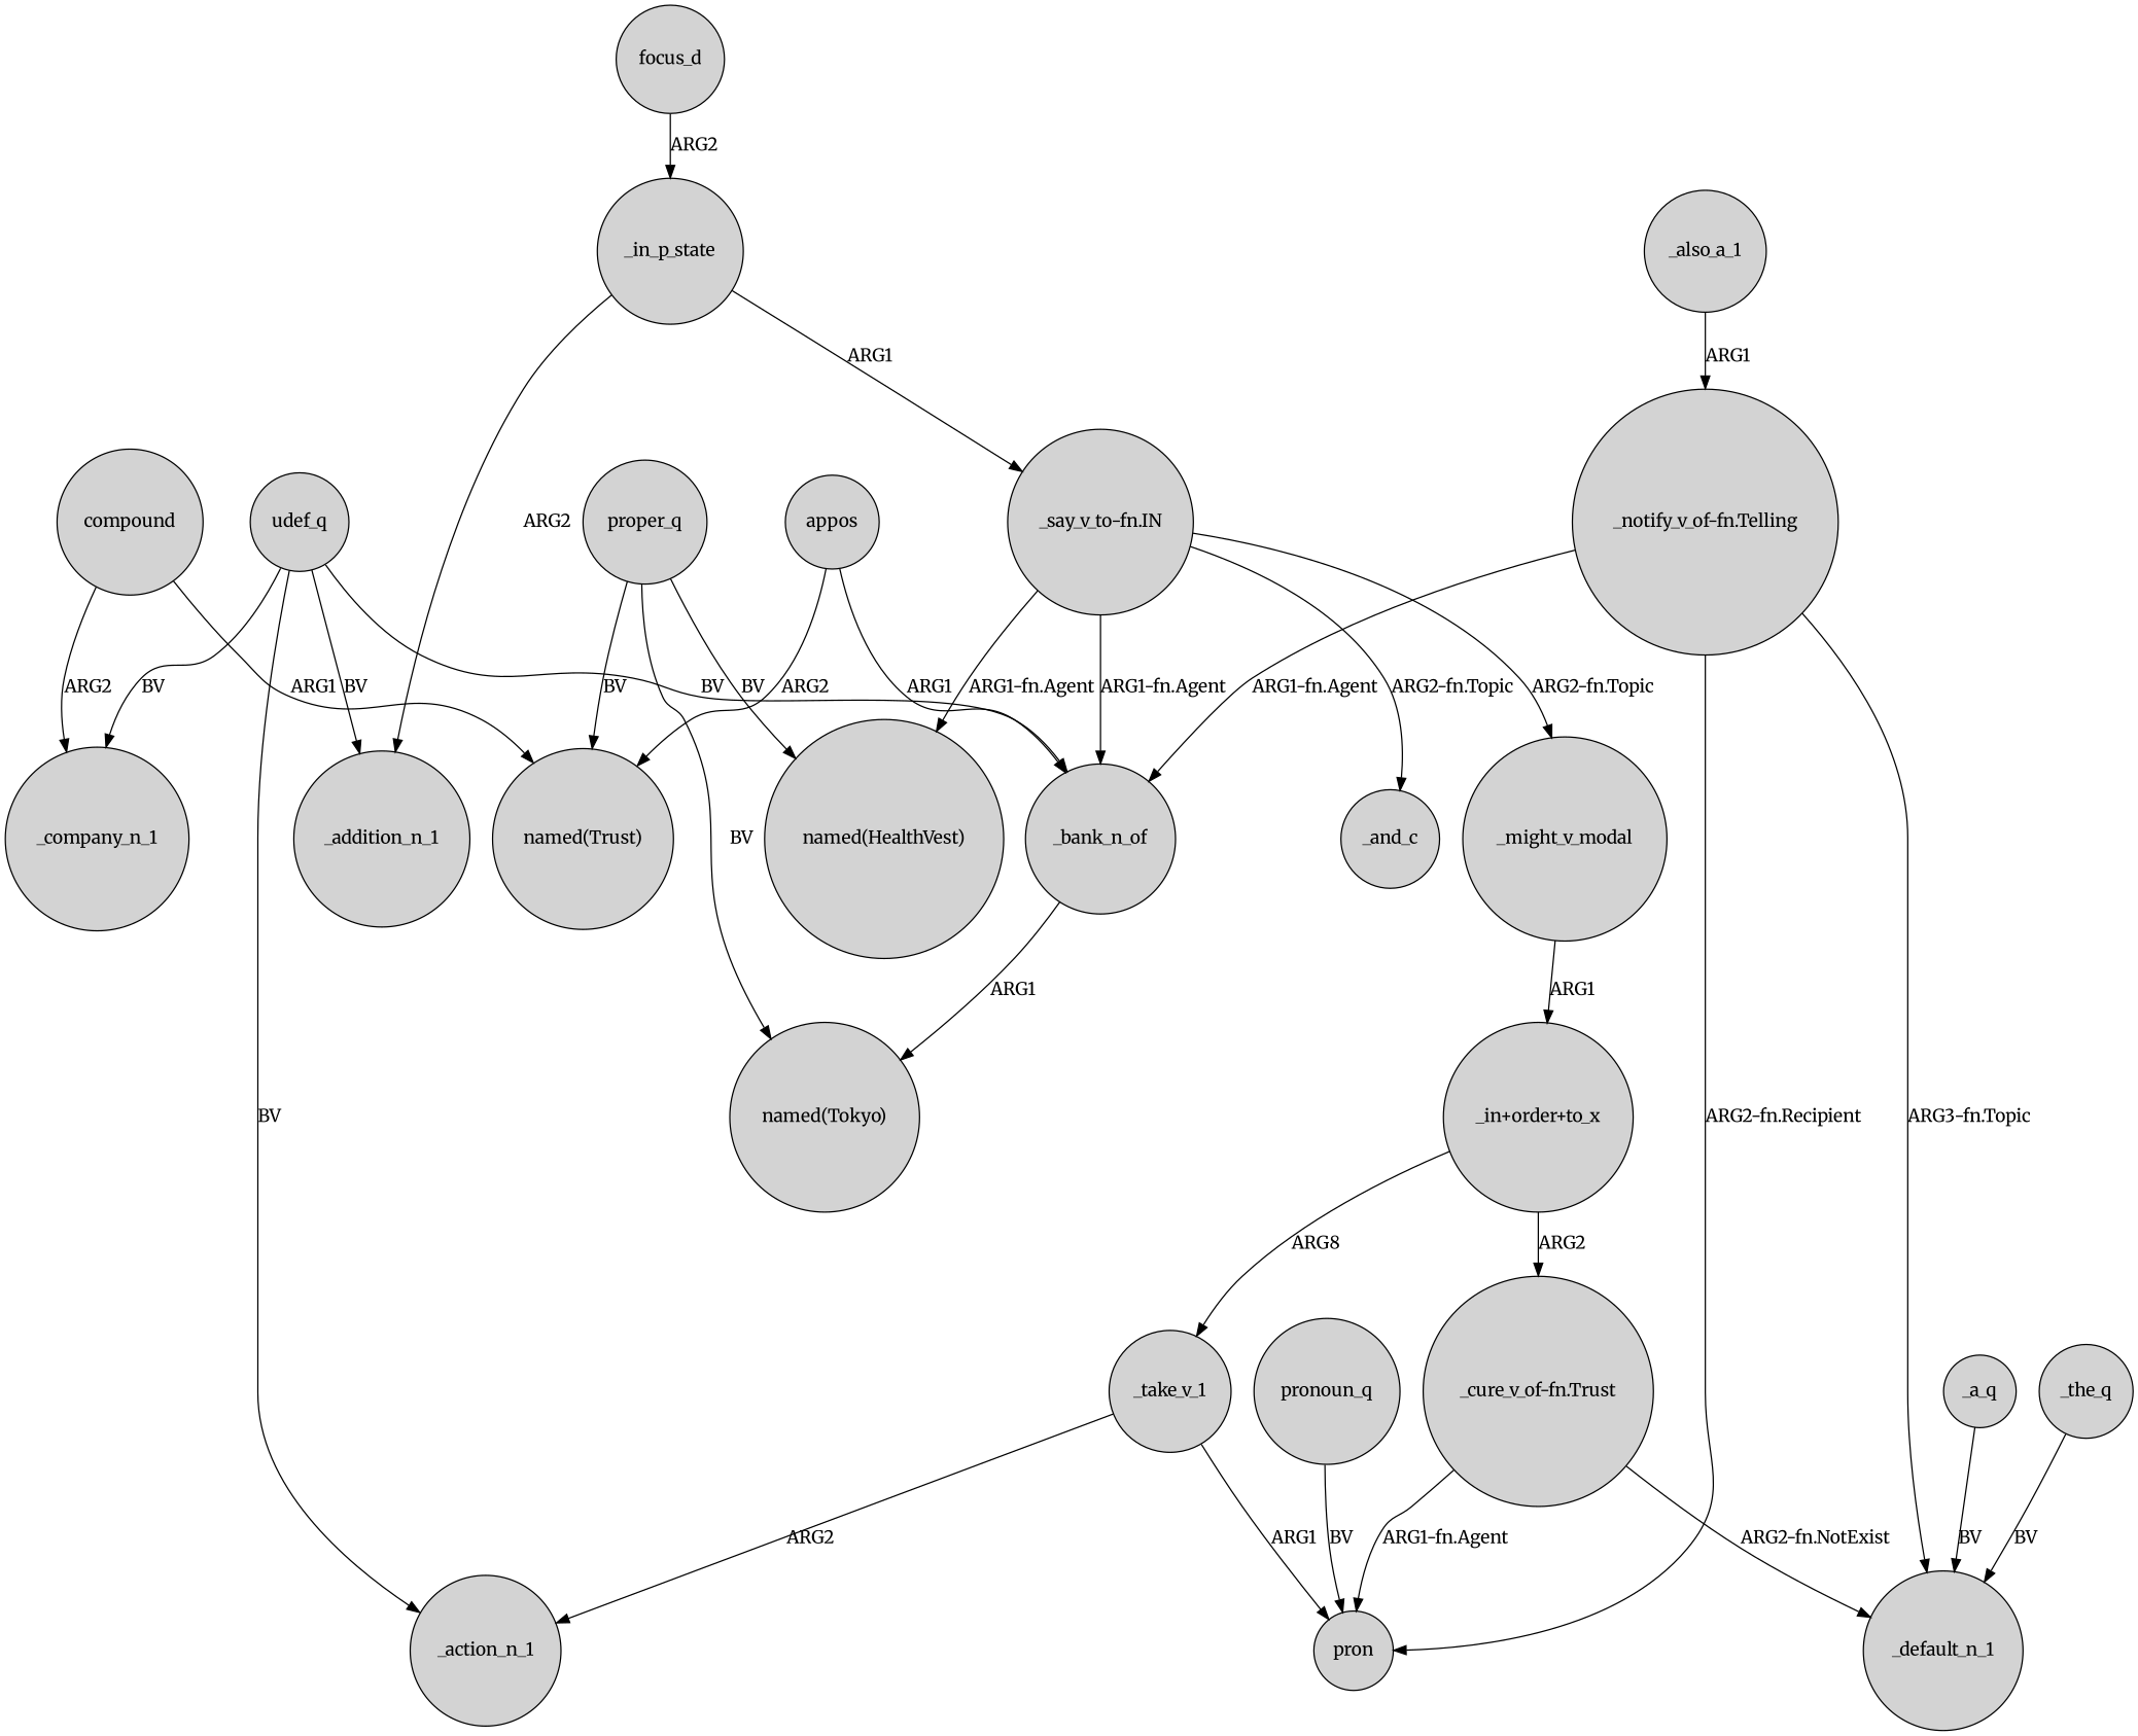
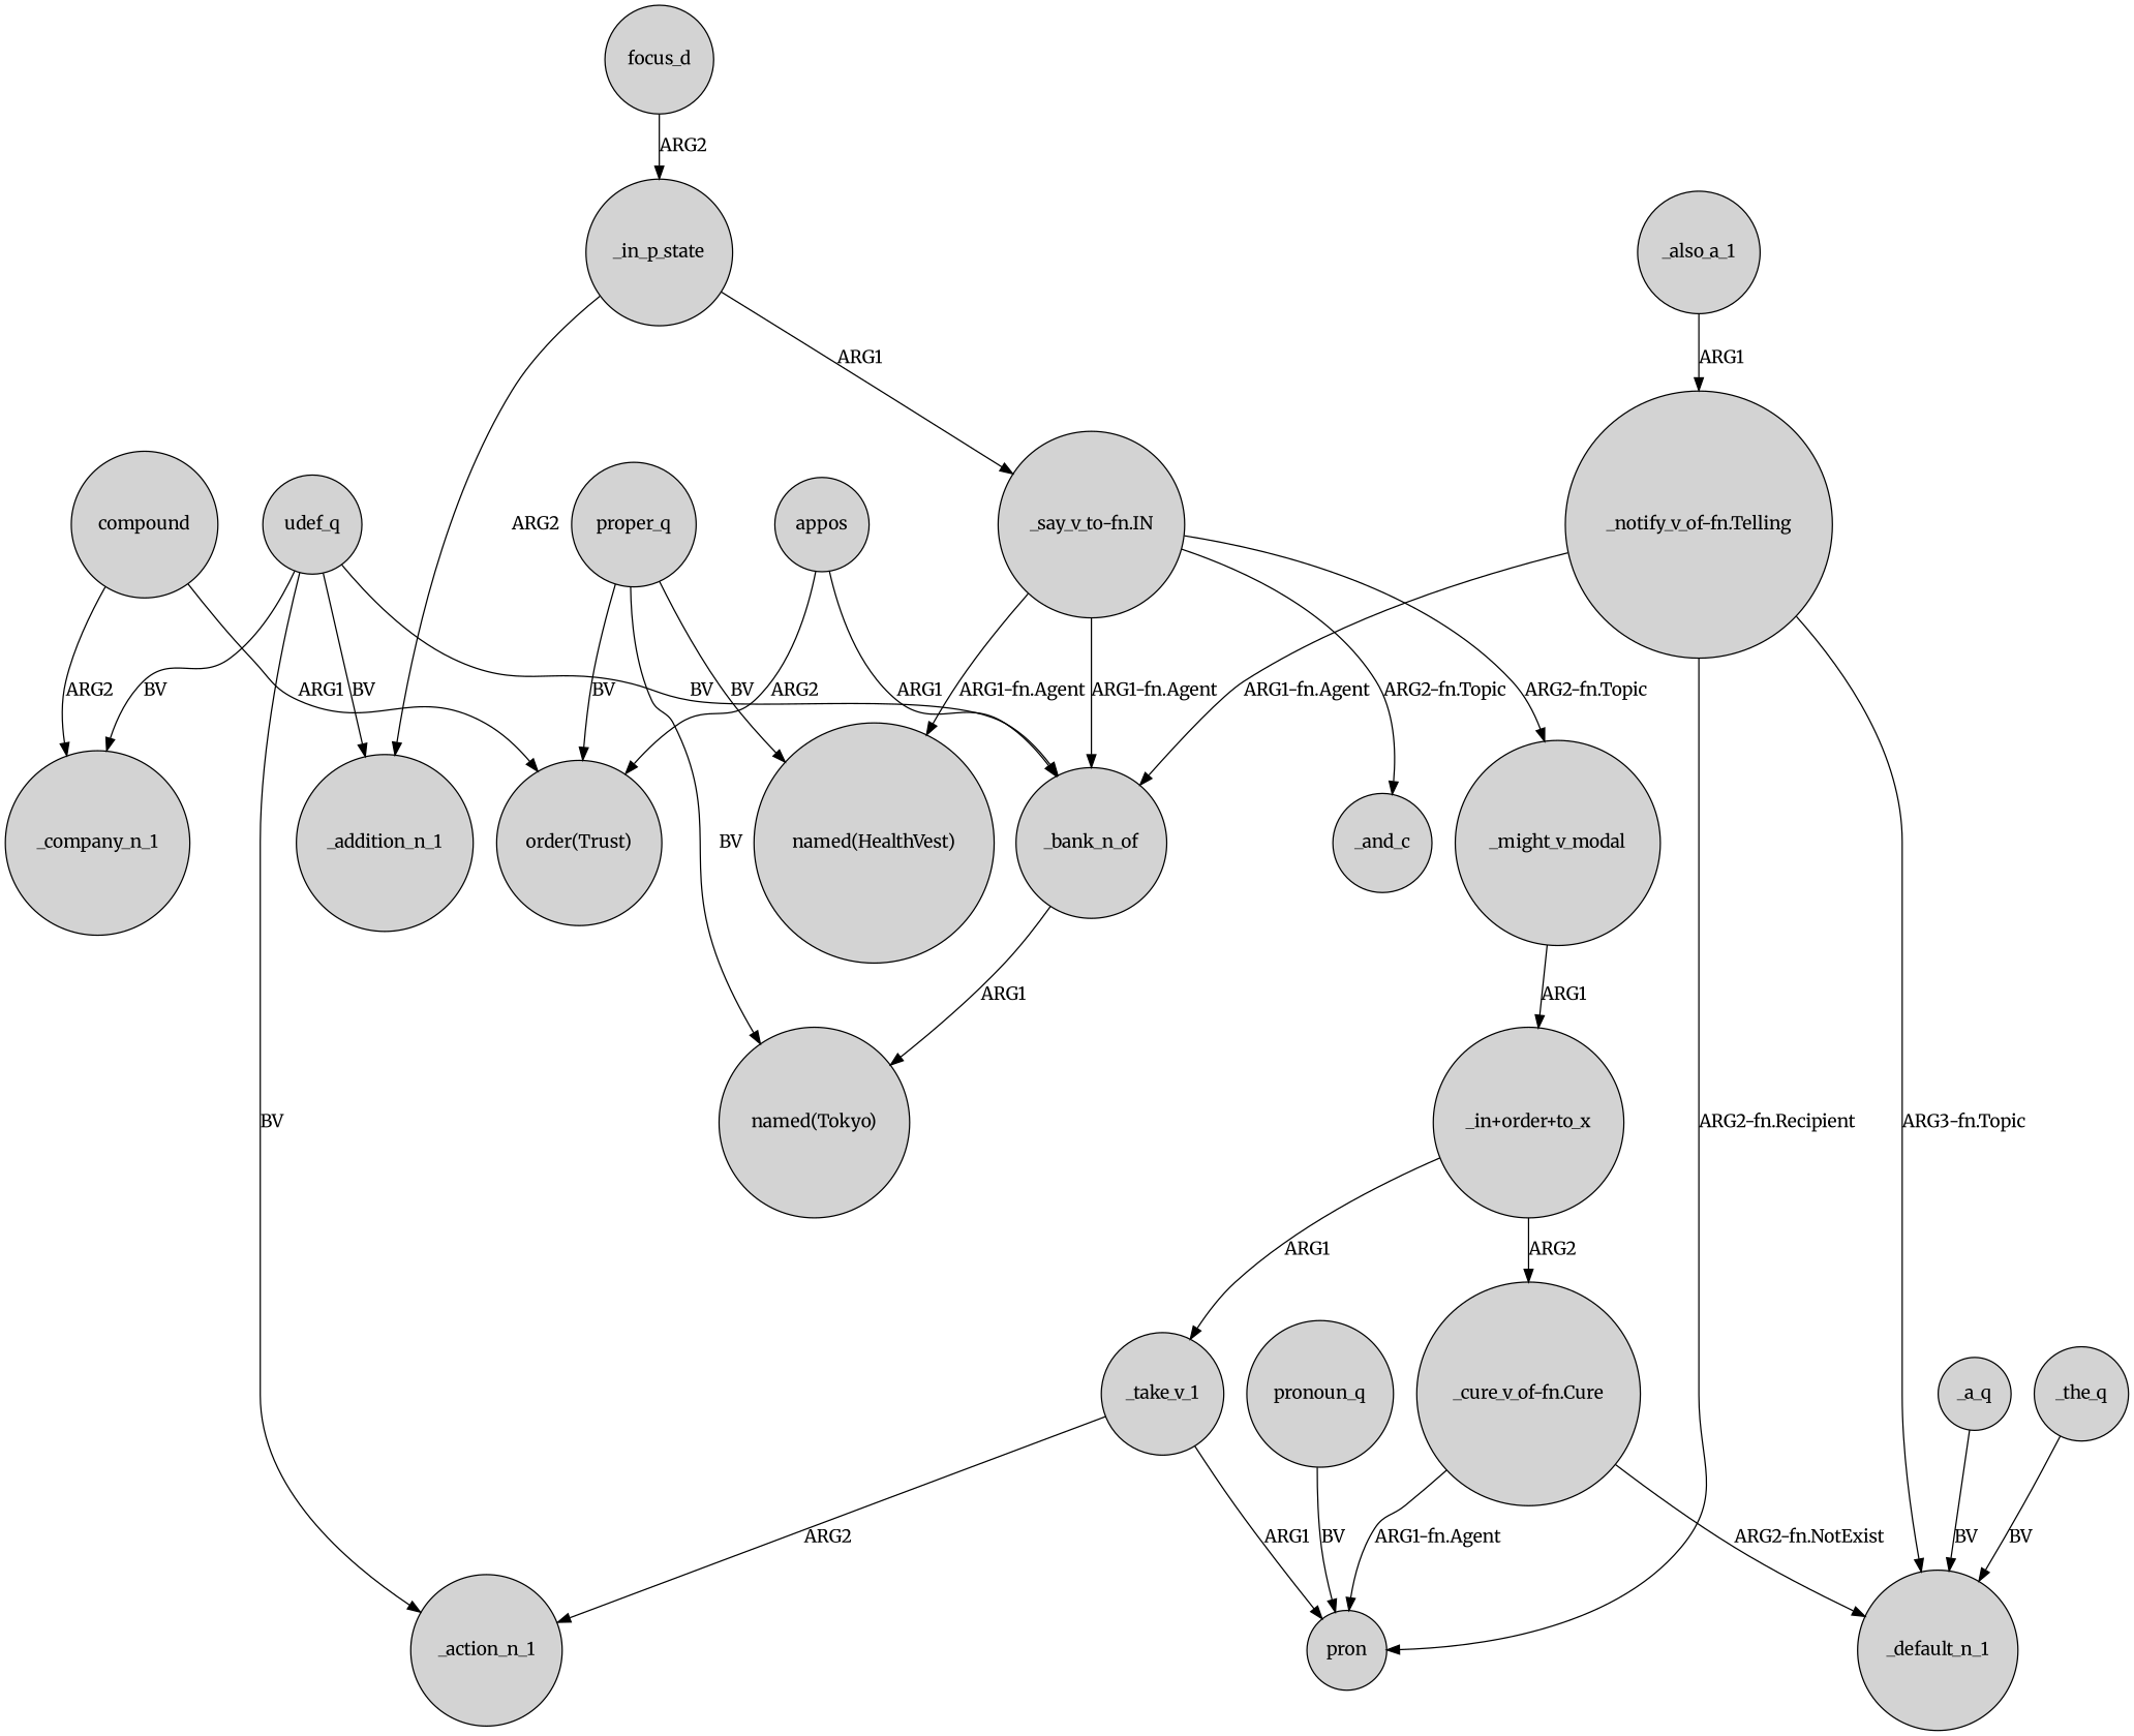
  digraph {
    fontname=Merriweather
    node [fontname=Merriweather shape=circle style=filled]
    edge [fontname=Merriweather]
    appos
    _bank_n_of
-   "named(Trust)"
+   "named(Trust)" [label="order(Trust)"]
    "named(Tokyo)"
-   "_cure_v_of-fn.Cure" [label="_cure_v_of-fn.Trust"]
+   "_cure_v_of-fn.Cure"
    pron
    _default_n_1
    compound
    _company_n_1
    focus_d
    _in_p_state
    "_say_v_to-fn.IN"
    _addition_n_1
    "named(HealthVest)"
    _and_c
    _might_v_modal
    _take_v_1
    _action_n_1
    proper_q
    "_notify_v_of-fn.Telling"
    "_in+order+to_x"
    pronoun_q
    _a_q
    _also_a_1
    _the_q
    udef_q
    appos -> _bank_n_of [label=ARG1]
    appos -> "named(Trust)" [label=ARG2]
    _bank_n_of -> "named(Tokyo)" [label=ARG1]
    "_cure_v_of-fn.Cure" -> pron [label="ARG1-fn.Agent"]
    "_cure_v_of-fn.Cure" -> _default_n_1 [label="ARG2-fn.NotExist"]
    compound -> "named(Trust)" [label=ARG1]
    compound -> _company_n_1 [label=ARG2]
    focus_d -> _in_p_state [label=ARG2]
    _in_p_state -> "_say_v_to-fn.IN" [label=ARG1]
    _in_p_state -> _addition_n_1 [label=ARG2]
    "_say_v_to-fn.IN" -> _bank_n_of [label="ARG1-fn.Agent"]
    "_say_v_to-fn.IN" -> "named(HealthVest)" [label="ARG1-fn.Agent"]
    "_say_v_to-fn.IN" -> _and_c [label="ARG2-fn.Topic"]
    "_say_v_to-fn.IN" -> _might_v_modal [label="ARG2-fn.Topic"]
    _might_v_modal -> "_in+order+to_x" [label=ARG1]
    _take_v_1 -> pron [label=ARG1]
    _take_v_1 -> _action_n_1 [label=ARG2]
    proper_q -> "named(Trust)" [label=BV]
    proper_q -> "named(Tokyo)" [label=BV]
    proper_q -> "named(HealthVest)" [label=BV]
    "_notify_v_of-fn.Telling" -> _bank_n_of [label="ARG1-fn.Agent"]
    "_notify_v_of-fn.Telling" -> pron [label="ARG2-fn.Recipient"]
    "_notify_v_of-fn.Telling" -> _default_n_1 [label="ARG3-fn.Topic"]
    "_in+order+to_x" -> "_cure_v_of-fn.Cure" [label=ARG2]
-   "_in+order+to_x" -> _take_v_1 [label=ARG8]
+   "_in+order+to_x" -> _take_v_1 [label=ARG1]
    pronoun_q -> pron [label=BV]
    _a_q -> _default_n_1 [label=BV]
    _also_a_1 -> "_notify_v_of-fn.Telling" [label=ARG1]
    _the_q -> _default_n_1 [label=BV]
    udef_q -> _bank_n_of [label=BV]
    udef_q -> _company_n_1 [label=BV]
    udef_q -> _addition_n_1 [label=BV]
    udef_q -> _action_n_1 [label=BV]
  }
